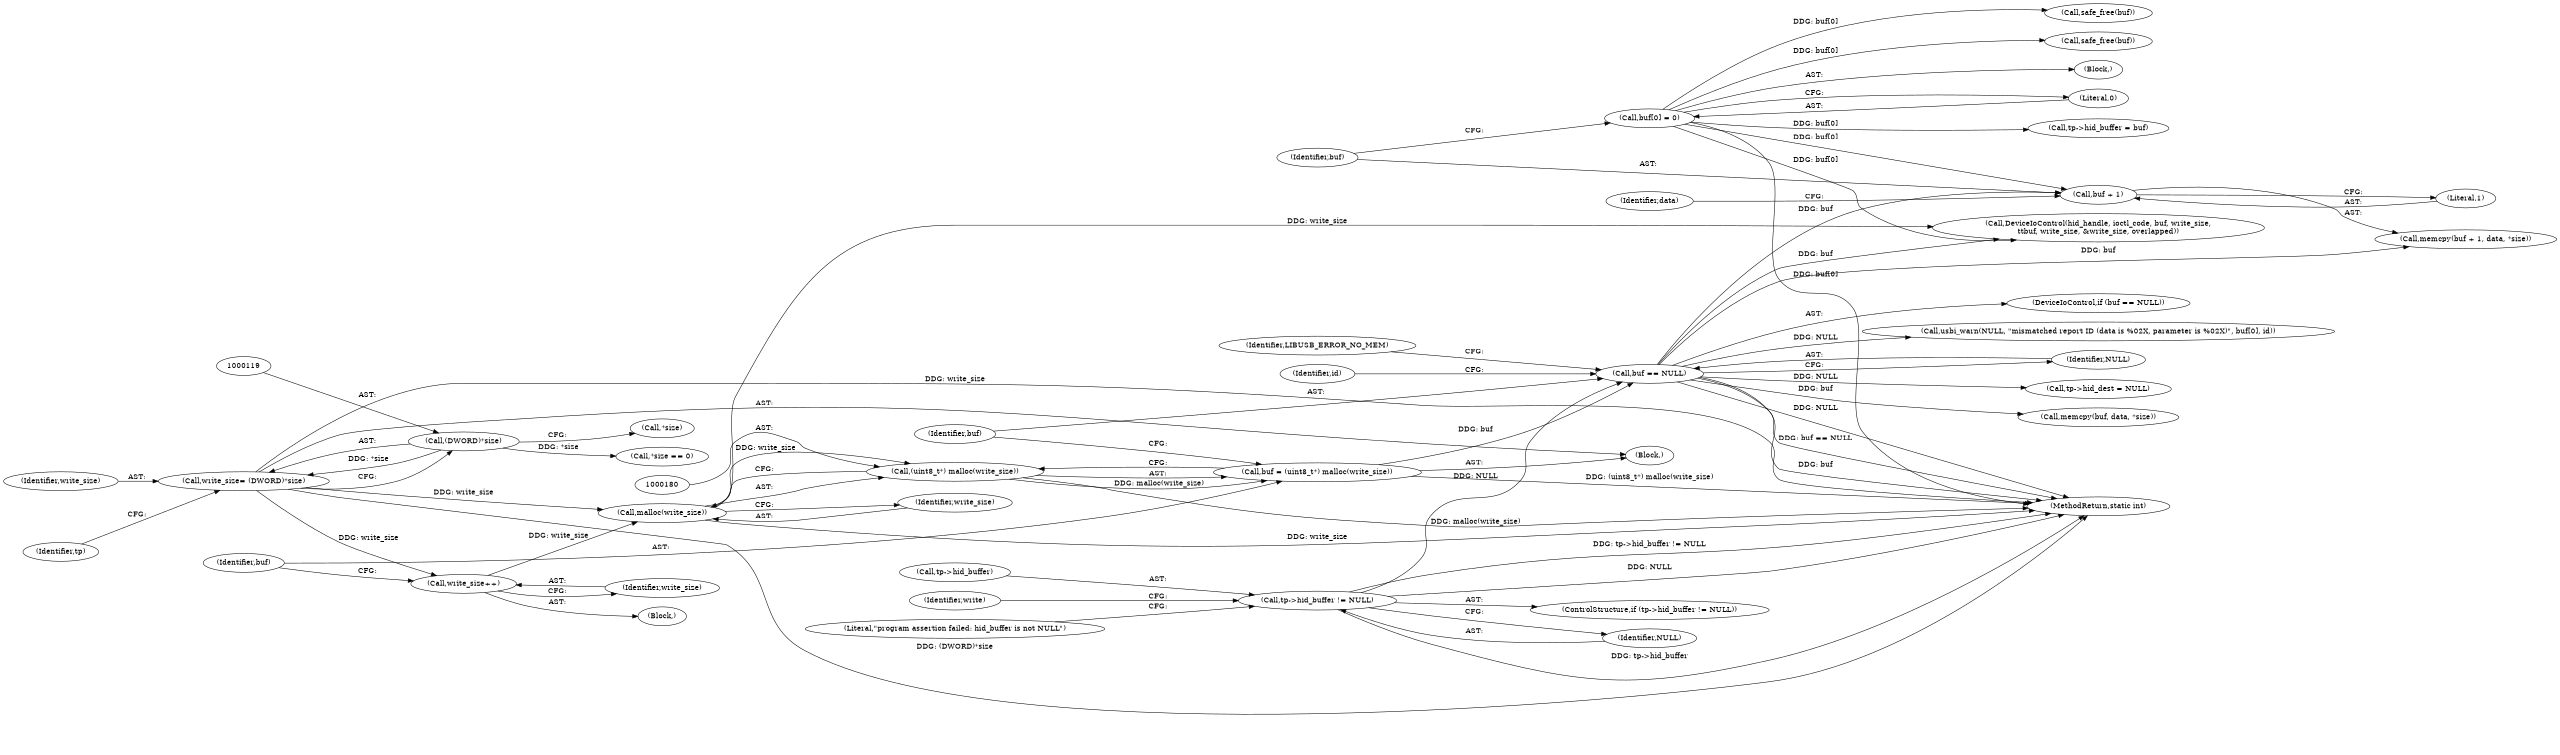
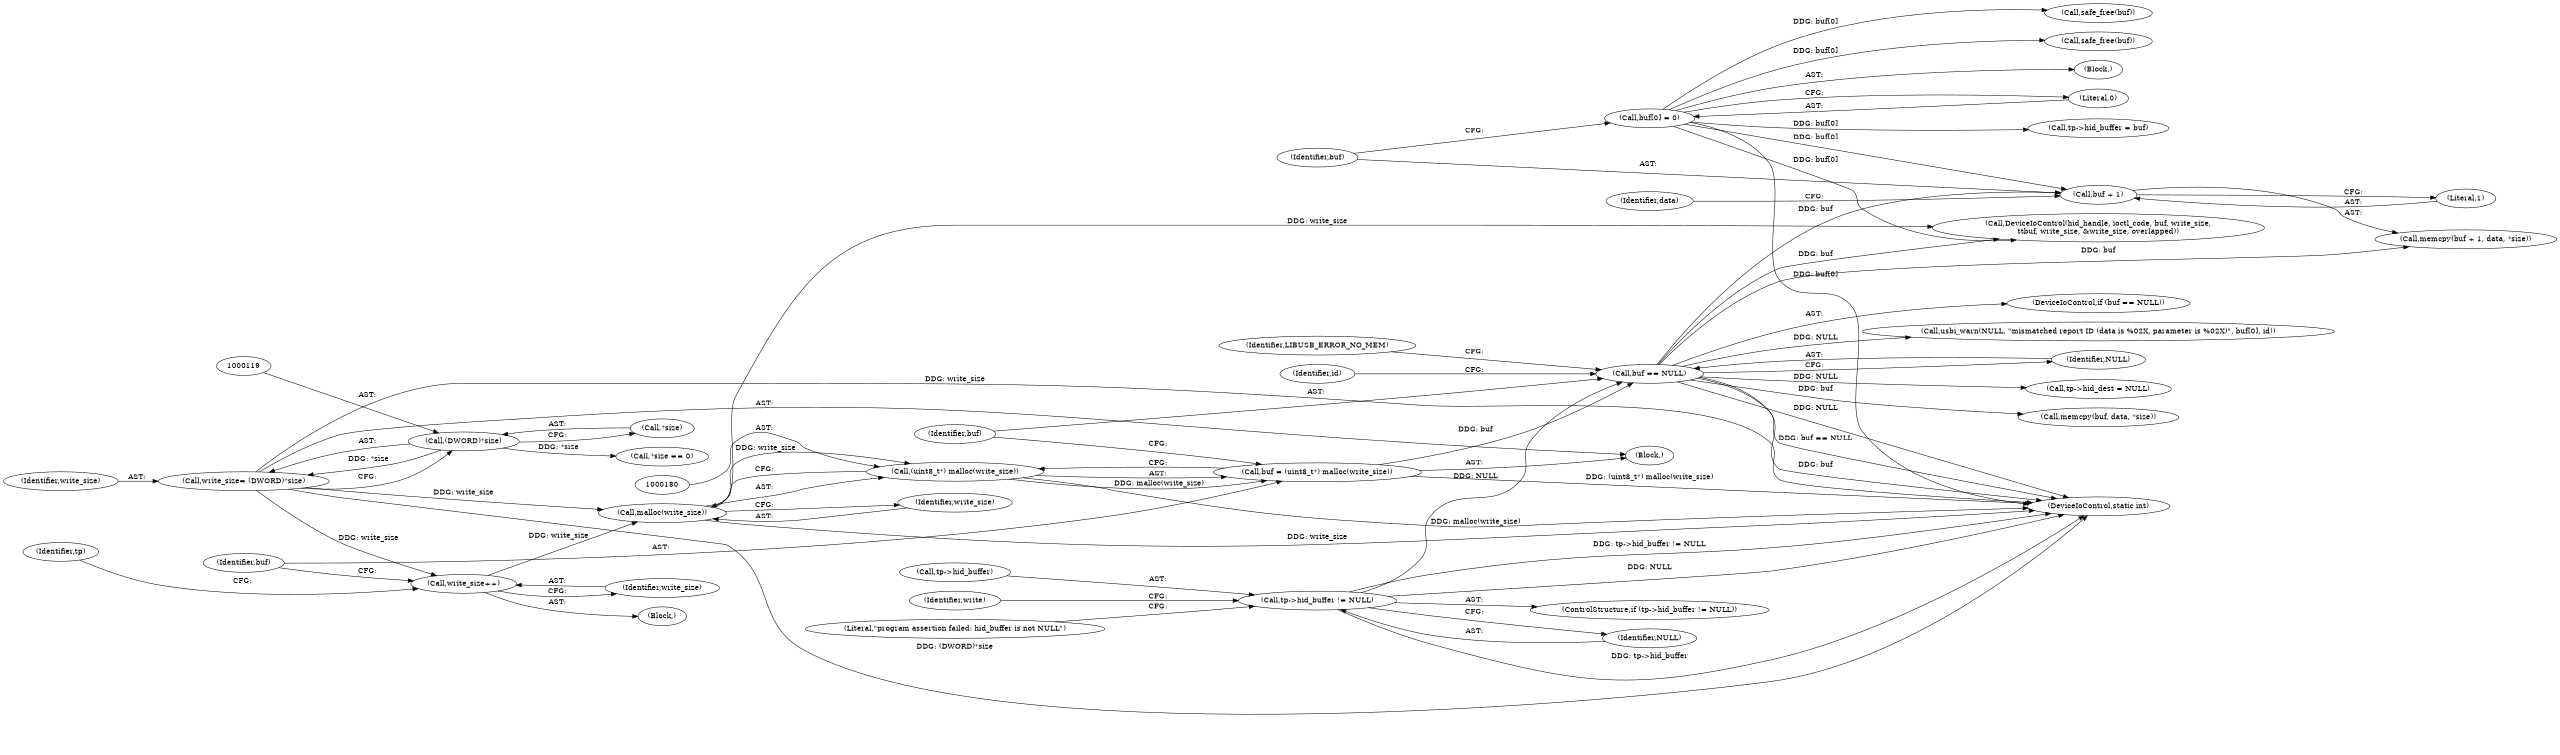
  digraph {
    rankdir=LR
    n1 [label="(Call,buf + 1)"]
    n2 [label="(Literal,1)"]
    n3 [label="(Call,memcpy(buf + 1, data, *size))"]
    n4 [label="(Call,buf == NULL)"]
    n5 [label="(DeviceIoControl,if (buf == NULL))"]
    n6 [label="(Call,DeviceIoControl(hid_handle, ioctl_code, buf, write_size,\n\t\tbuf, write_size, &write_size, overlapped))"]
-   n7 [label="(MethodReturn,static int)"]
+   n7 [label="(DeviceIoControl,static int)"]
    n8 [label="(Call,memcpy(buf, data, *size))"]
    n9 [label="(Call,usbi_warn(NULL, \"mismatched report ID (data is %02X, parameter is %02X)\", buf[0], id))"]
    n10 [label="(Identifier,NULL)"]
    n11 [label="(Call,tp->hid_dest = NULL)"]
    n12 [label="(Call,buf = (uint8_t*) malloc(write_size))"]
    n13 [label="(Call,(uint8_t*) malloc(write_size))"]
    n14 [label="(Block,)"]
    n15 [label="(Call,malloc(write_size))"]
    n16 [label="(Identifier,write_size)"]
    n17 [label="(Call,write_size= (DWORD)*size)"]
    n18 [label="(Call,(DWORD)*size)"]
    n19 [label="(Call,write_size++)"]
    n20 [label="(Call,*size)"]
    n21 [label="(Call,*size == 0)"]
    n22 [label="(Identifier,write_size)"]
    n23 [label="(Block,)"]
    n24 [label="(Call,tp->hid_buffer != NULL)"]
    n25 [label="(Identifier,NULL)"]
    n26 [label="(ControlStructure,if (tp->hid_buffer != NULL))"]
    n27 [label="(Call,buf[0] = 0)"]
    n28 [label="(Call,tp->hid_buffer = buf)"]
    n29 [label="(Call,safe_free(buf))"]
    n30 [label="(Call,safe_free(buf))"]
    n31 [label="(Block,)"]
    n32 [label="(Literal,0)"]
    n33 [label="(Identifier,LIBUSB_ERROR_NO_MEM)"]
    n34 [label="(Identifier,id)"]
    n35 [label="(Identifier,write_size)"]
    n36 [label="(Identifier,write)"]
    n37 [label="(Identifier,tp)"]
    n38 [label="(Literal,\"program assertion failed: hid_buffer is not NULL\")"]
    n39 [label="(Identifier,buf)"]
    n40 [label="(Identifier,buf)"]
    n41 [label="(Call,tp->hid_buffer)"]
    n42 [label="(Identifier,buf)"]
    n43 [label="(Identifier,data)"]
    1000180
    1000119
    n1 -> n2 [label="CFG: "]
    n1 -> n3 [label="AST: "]
    n2 -> n1 [label="AST: "]
    n4 -> n1 [label="DDG: buf"]
    n4 -> n3 [label="DDG: buf"]
    n4 -> n5 [label="AST: "]
    n4 -> n6 [label="DDG: buf"]
    n4 -> n7 [label="DDG: buf"]
    n4 -> n7 [label="DDG: NULL"]
    n4 -> n7 [label="DDG: buf == NULL"]
    n4 -> n8 [label="DDG: buf"]
    n4 -> n9 [label="DDG: NULL"]
    n4 -> n10 [label="CFG: "]
    n4 -> n11 [label="DDG: NULL"]
    n10 -> n4 [label="AST: "]
    n12 -> n4 [label="DDG: buf"]
    n12 -> n7 [label="DDG: (uint8_t*) malloc(write_size)"]
    n12 -> n13 [label="CFG: "]
    n12 -> n14 [label="AST: "]
    n13 -> n7 [label="DDG: malloc(write_size)"]
    n13 -> n12 [label="AST: "]
    n13 -> n12 [label="DDG: malloc(write_size)"]
    n13 -> n15 [label="CFG: "]
    n15 -> n6 [label="DDG: write_size"]
    n15 -> n7 [label="DDG: write_size"]
    n15 -> n13 [label="AST: "]
    n15 -> n13 [label="DDG: write_size"]
    n15 -> n16 [label="CFG: "]
    n16 -> n15 [label="AST: "]
    n17 -> n7 [label="DDG: write_size"]
    n17 -> n7 [label="DDG: (DWORD)*size"]
    n17 -> n14 [label="AST: "]
    n17 -> n15 [label="DDG: write_size"]
    n17 -> n18 [label="CFG: "]
    n17 -> n19 [label="DDG: write_size"]
    n18 -> n17 [label="AST: "]
    n18 -> n17 [label="DDG: *size"]
    n18 -> n20 [label="CFG: "]
    n18 -> n21 [label="DDG: *size"]
    n19 -> n15 [label="DDG: write_size"]
    n19 -> n22 [label="CFG: "]
    n19 -> n23 [label="AST: "]
+   n20 -> n18 [label="AST: "]
    n22 -> n19 [label="AST: "]
    n24 -> n4 [label="DDG: NULL"]
    n24 -> n7 [label="DDG: tp->hid_buffer != NULL"]
    n24 -> n7 [label="DDG: NULL"]
    n24 -> n7 [label="DDG: tp->hid_buffer"]
    n24 -> n25 [label="CFG: "]
    n24 -> n26 [label="AST: "]
    n25 -> n24 [label="AST: "]
    n27 -> n1 [label="DDG: buf[0]"]
    n27 -> n6 [label="DDG: buf[0]"]
    n27 -> n7 [label="DDG: buf[0]"]
    n27 -> n28 [label="DDG: buf[0]"]
    n27 -> n29 [label="DDG: buf[0]"]
    n27 -> n30 [label="DDG: buf[0]"]
    n27 -> n31 [label="AST: "]
    n27 -> n32 [label="CFG: "]
    n32 -> n27 [label="AST: "]
    n33 -> n4 [label="CFG: "]
    n34 -> n4 [label="CFG: "]
    n35 -> n17 [label="AST: "]
    n36 -> n24 [label="CFG: "]
-   n37 -> n17 [label="CFG: "]
+   n37 -> n19 [label="CFG: "]
    n38 -> n24 [label="CFG: "]
    n39 -> n12 [label="AST: "]
    n39 -> n19 [label="CFG: "]
    n40 -> n1 [label="AST: "]
    n40 -> n27 [label="CFG: "]
    n41 -> n24 [label="AST: "]
    n42 -> n4 [label="AST: "]
    n42 -> n12 [label="CFG: "]
    n43 -> n1 [label="CFG: "]
    1000180 -> n13 [label="AST: "]
    1000119 -> n18 [label="AST: "]
  }
